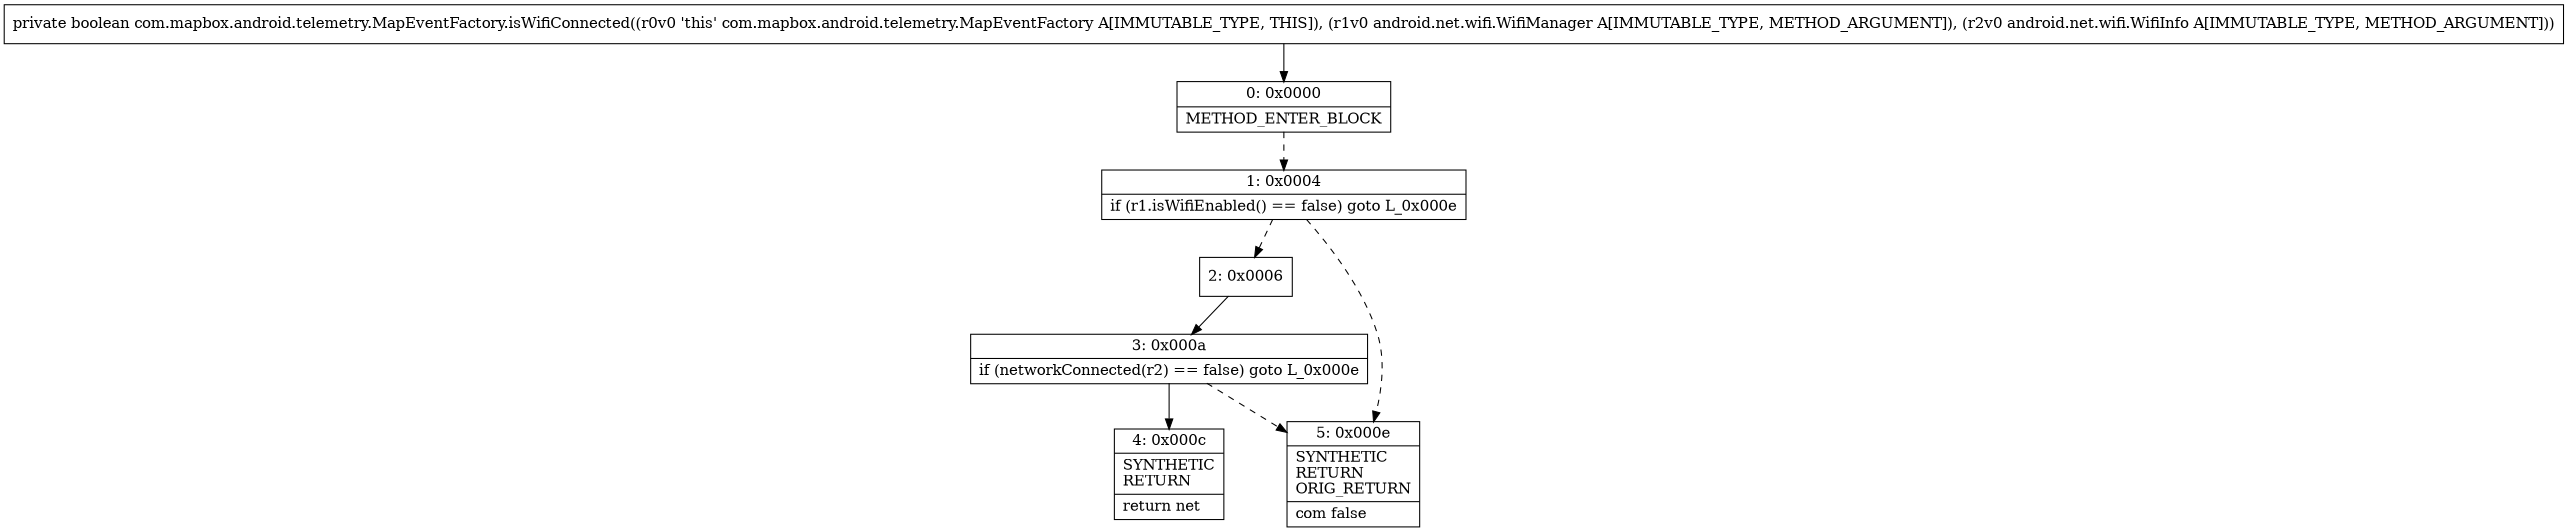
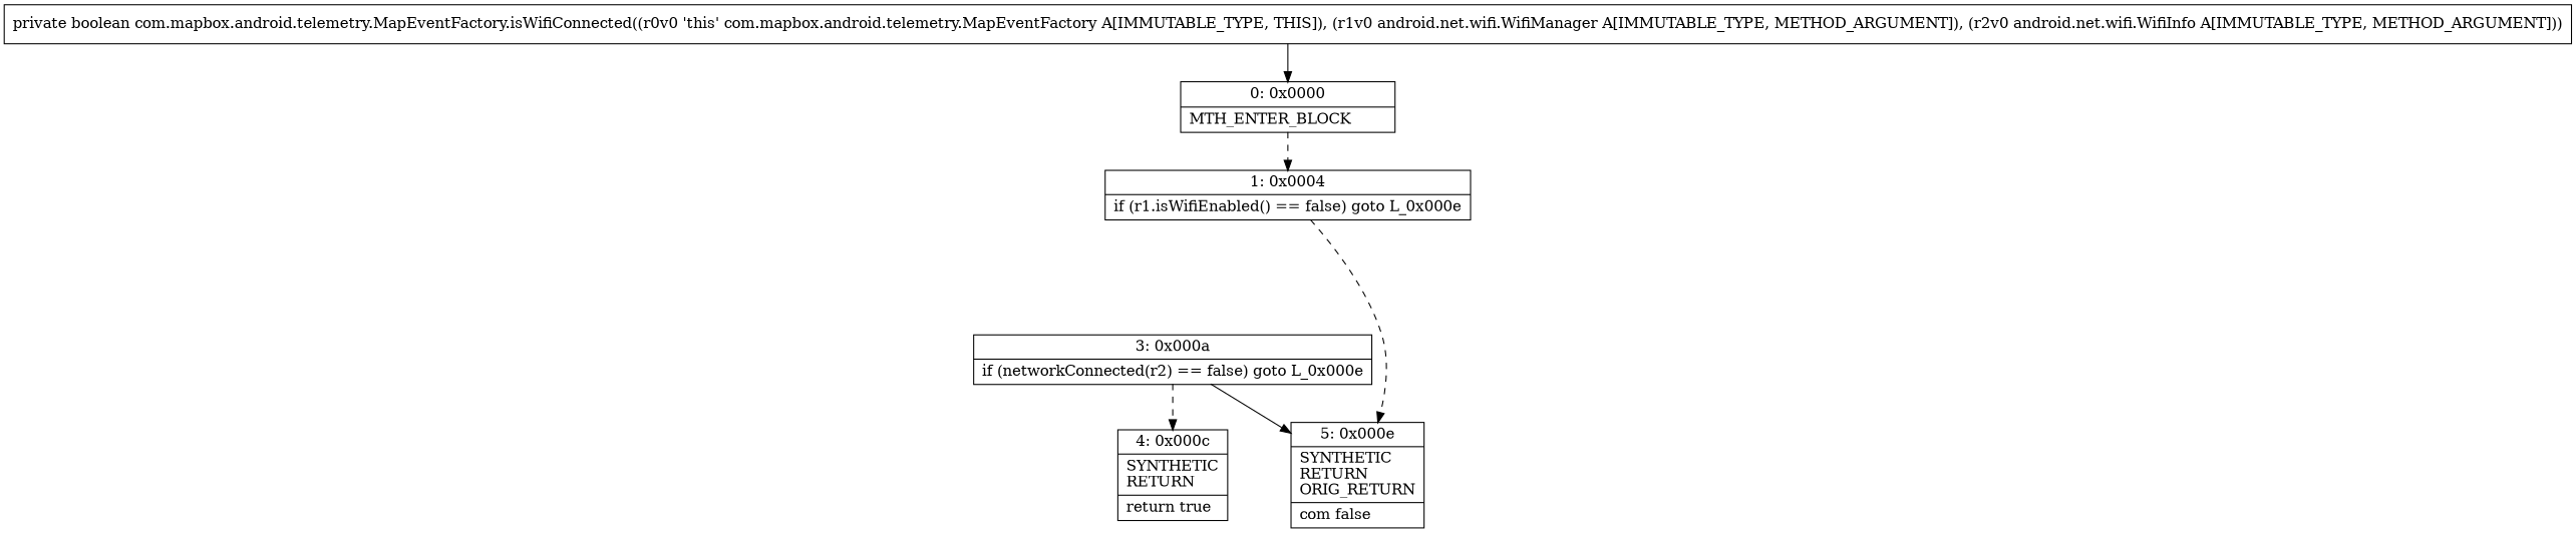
  digraph {
    node [shape=record]
    edge [style=dashed]
-   n1 [label="{0\:\ 0x0000|METHOD_ENTER_BLOCK\l}"]
+   n1 [label="{0\:\ 0x0000|MTH_ENTER_BLOCK\l}"]
    n2 [label="{1\:\ 0x0004|if (r1.isWifiEnabled() == false) goto L_0x000e\l}"]
-   n3 [label="{2\:\ 0x0006}"]
    n4 [label="{5\:\ 0x000e|SYNTHETIC\lRETURN\lORIG_RETURN\l|com false\l}"]
    n5 [label="{3\:\ 0x000a|if (networkConnected(r2) == false) goto L_0x000e\l}"]
-   n6 [label="{4\:\ 0x000c|SYNTHETIC\lRETURN\l|return net\l}"]
+   n6 [label="{4\:\ 0x000c|SYNTHETIC\lRETURN\l|return true\l}"]
    n7 [label="{private boolean com.mapbox.android.telemetry.MapEventFactory.isWifiConnected((r0v0 'this' com.mapbox.android.telemetry.MapEventFactory A[IMMUTABLE_TYPE, THIS]), (r1v0 android.net.wifi.WifiManager A[IMMUTABLE_TYPE, METHOD_ARGUMENT]), (r2v0 android.net.wifi.WifiInfo A[IMMUTABLE_TYPE, METHOD_ARGUMENT])) }"]
    n1 -> n2
-   n2 -> n3
    n2 -> n4
-   n3 -> n5 [style=""]
-   n5 -> n4
-   n5 -> n6 [style=solid]
+   n5 -> n4 [style=""]
+   n5 -> n6
    n7 -> n1 [style=""]
  }
